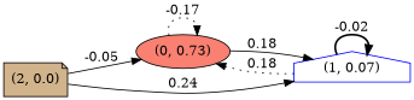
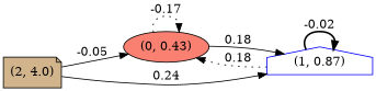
  digraph {
    rankdir=LR
    node [color=black style=filled]
    edge [style=solid]
-   n1 [fillcolor=salmon label="(0, 0.73)" shape=ellipse]
-   n2 [color=blue fillcolor=white label="(1, 0.07)" shape=house]
-   n3 [fillcolor=tan label="(2, 0.0)" shape=note]
+   n1 [fillcolor=salmon label="(0, 0.43)" shape=ellipse]
+   n2 [color=blue fillcolor=white label="(1, 0.87)" shape=house]
+   n3 [fillcolor=tan label="(2, 4.0)" shape=note]
    n1 -> n1 [label=-0.17 style=dotted]
    n1 -> n2 [label=0.18]
    n2 -> n1 [label=0.18 style=dotted]
    n2 -> n2 [label=-0.02 style=bold]
    n3 -> n1 [label=-0.05]
    n3 -> n2 [label=0.24]
  }
